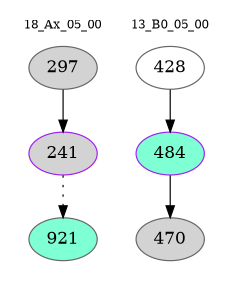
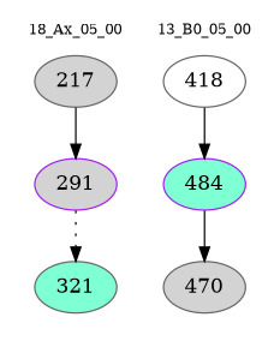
  digraph {
    node [color=gray40 fillcolor=lightgrey style=filled]
    edge [color=black style=solid]
-   n1 [label=297]
-   n2 [color=purple label=241]
-   n3 [fillcolor=aquamarine label=921]
-   n4 [fillcolor=white label=428]
+   n1 [label=217]
+   n2 [color=purple label=291]
+   n3 [fillcolor=aquamarine label=321]
+   n4 [fillcolor=white label=418]
    n5 [color=purple fillcolor=aquamarine label=484]
    n6 [label=470]
    subgraph cluster_1 {
      color=white
      fontsize=10
      label="18_Ax_05_00"
      n1
      n2
      n3
    }
    subgraph cluster_2 {
      color=white
      fontsize=10
      label="13_B0_05_00"
      n4
      n5
      n6
    }
    n1 -> n2
    n2 -> n3 [style=dotted]
    n4 -> n5
    n5 -> n6
  }
